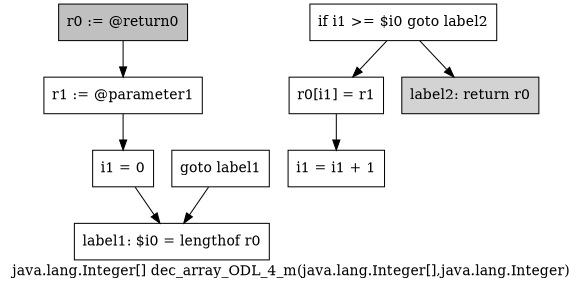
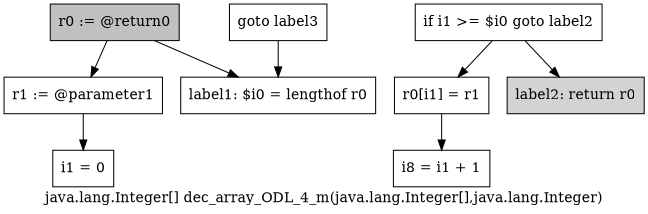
  digraph {
    label="java.lang.Integer[] dec_array_ODL_4_m(java.lang.Integer[],java.lang.Integer)"
    node [shape=box]
    n1 [fillcolor=gray label="r0 := @return0" style=filled]
    n2 [label="r1 := @parameter1"]
    n3 [label="i1 = 0"]
    n4 [label="label1: $i0 = lengthof r0"]
    n5 [label="if i1 >= $i0 goto label2"]
    n6 [label="r0[i1] = r1"]
    n7 [fillcolor=lightgray label="label2: return r0" style=filled]
-   n8 [label="i1 = i1 + 1"]
-   n9 [label="goto label1"]
+   n8 [label="i8 = i1 + 1"]
+   n9 [label="goto label3"]
    n1 -> n2
    n2 -> n3
-   n3 -> n4
+   n1 -> n4
    n5 -> n6
    n5 -> n7
    n6 -> n8
    n9 -> n4
  }
